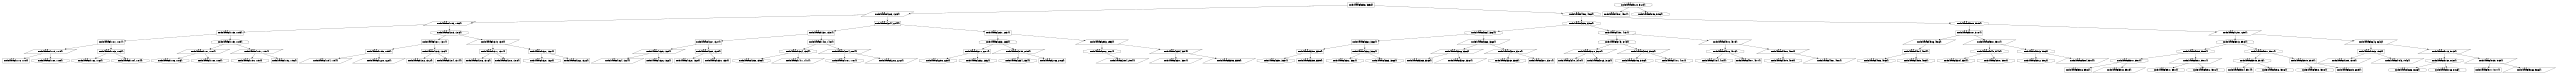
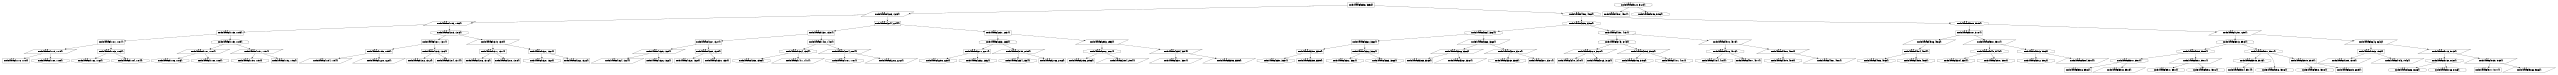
  digraph {
    node [shape=octagon]
    edge [arrowhead=dot]
    n1 [label="Node{data=[3356, 3356]}" shape=box]
    n2 [label="Node{data=[1323, 1323]}" shape=parallelogram]
    n3 [label="Node{data=[4982, 4982]}"]
    n4 [label="Node{data=[1193, 1193]}" shape=parallelogram]
    n5 [label="Node{data=[2244, 2244]}" shape=box]
    n6 [label="Node{data=[3392, 3392]}"]
    n7 [label="Node{data=[5905, 5905]}"]
    n8 [label="Node{data=[1185, 1185]}" shape=box]
    n9 [label="Node{data=[1315, 1315]}"]
    n10 [label="Node{data=[1331, 1331]}" shape=box]
    n11 [label="Node{data=[2837, 2837]}" shape=box]
    n12 [label="Node{data=[1181, 1181]}" shape=box]
    n13 [label="Node{data=[1189, 1189]}"]
    n14 [label="Node{data=[1311, 1311]}" shape=box]
    n15 [label="Node{data=[1319, 1319]}" shape=parallelogram]
    n16 [label="Node{data=[1179, 1179]}" shape=parallelogram]
    n17 [label="Node{data=[1183, 1183]}" shape=box]
    n18 [label="Node{data=[1187, 1187]}" shape=parallelogram]
    n19 [label="Node{data=[1191, 1191]}" shape=parallelogram]
    n20 [label="Node{data=[1178, 1178]}" shape=box]
    n21 [label="Node{data=[1180, 1180]}"]
    n22 [label="Node{data=[1182, 1182]}"]
    n23 [label="Node{data=[1184, 1184]}"]
    n24 [label="Node{data=[1186, 1186]}"]
    n25 [label="Node{data=[1188, 1188]}"]
    n26 [label="Node{data=[1190, 1190]}"]
    n27 [label="Node{data=[1192, 1192]}" shape=box]
    n28 [label="Node{data=[1195, 1195]}" shape=box]
    n29 [label="Node{data=[1313, 1313]}" shape=box]
    n30 [label="Node{data=[1317, 1317]}" shape=box]
    n31 [label="Node{data=[1321, 1321]}" shape=box]
    n32 [label="Node{data=[1194, 1194]}" shape=parallelogram]
    n33 [label="Node{data=[1228, 1228]}" shape=parallelogram]
    n34 [label="Node{data=[1312, 1312]}" shape=box]
    n35 [label="Node{data=[1314, 1314]}" shape=box]
    n36 [label="Node{data=[1316, 1316]}" shape=box]
    n37 [label="Node{data=[1318, 1318]}" shape=box]
    n38 [label="Node{data=[1320, 1320]}"]
    n39 [label="Node{data=[1322, 1322]}" shape=box]
    n40 [label="Node{data=[1327, 1327]}" shape=box]
    n41 [label="Node{data=[1480, 1480]}" shape=box]
    n42 [label="Node{data=[2333, 2333]}"]
    n43 [label="Node{data=[2953, 2953]}" shape=parallelogram]
    n44 [label="Node{data=[1325, 1325]}" shape=parallelogram]
    n45 [label="Node{data=[1329, 1329]}" shape=box]
    n46 [label="Node{data=[1364, 1364]}"]
    n47 [label="Node{data=[2004, 2004]}" shape=parallelogram]
    n48 [label="Node{data=[1324, 1324]}" shape=parallelogram]
    n49 [label="Node{data=[1326, 1326]}" shape=box]
    n50 [label="Node{data=[1328, 1328]}" shape=box]
    n51 [label="Node{data=[1330, 1330]}" shape=box]
    n52 [label="Node{data=[1358, 1358]}"]
    n53 [label="Node{data=[1411, 1411]}" shape=parallelogram]
    n54 [label="Node{data=[1781, 1781]}"]
    n55 [label="Node{data=[2202, 2202]}" shape=parallelogram]
    n56 [label="Node{data=[2271, 2271]}" shape=box]
    n57 [label="Node{data=[2759, 2759]}" shape=parallelogram]
    n58 [label="Node{data=[2867, 2867]}"]
    n59 [label="Node{data=[3354, 3354]}" shape=parallelogram]
    n60 [label="Node{data=[2258, 2258]}"]
    n61 [label="Node{data=[2332, 2332]}"]
    n62 [label="Node{data=[2334, 2334]}"]
    n63 [label="Node{data=[2766, 2766]}" shape=box]
+   n64 [label="Node{data=[2856, 2856]}" shape=box]
    n65 [label="Node{data=[2904, 2904]}" shape=parallelogram]
    n66 [label="Node{data=[3307, 3307]}" shape=parallelogram]
    n67 [label="Node{data=[3355, 3355]}" shape=parallelogram]
    n68 [label="Node{data=[3364, 3364]}"]
    n69 [label="Node{data=[4157, 4157]}"]
    n70 [label="Node{data=[5187, 5187]}" shape=box]
    n71 [label="Node{data=[7290, 7290]}" shape=parallelogram]
    n72 [label="Node{data=[3360, 3360]}" shape=box]
    n73 [label="Node{data=[3368, 3368]}" shape=parallelogram]
    n74 [label="Node{data=[3743, 3743]}"]
    n75 [label="Node{data=[4978, 4978]}" shape=parallelogram]
    n76 [label="Node{data=[3358, 3358]}" shape=box]
    n77 [label="Node{data=[3362, 3362]}" shape=box]
    n78 [label="Node{data=[3366, 3366]}" shape=parallelogram]
    n79 [label="Node{data=[3370, 3370]}" shape=parallelogram]
    n80 [label="Node{data=[3357, 3357]}"]
    n81 [label="Node{data=[3359, 3359]}" shape=box]
    n82 [label="Node{data=[3361, 3361]}"]
    n83 [label="Node{data=[3363, 3363]}"]
    n84 [label="Node{data=[3365, 3365]}" shape=box]
    n85 [label="Node{data=[3367, 3367]}" shape=parallelogram]
    n86 [label="Node{data=[3369, 3369]}"]
    n87 [label="Node{data=[3371, 3371]}" shape=box]
    n88 [label="Node{data=[3670, 3670]}" shape=parallelogram]
    n89 [label="Node{data=[3903, 3903]}" shape=parallelogram]
    n90 [label="Node{data=[4976, 4976]}"]
    n91 [label="Node{data=[4980, 4980]}" shape=parallelogram]
    n92 [label="Node{data=[3470, 3470]}" shape=box]
    n93 [label="Node{data=[3723, 3723]}" shape=box]
    n94 [label="Node{data=[3756, 3756]}"]
    n95 [label="Node{data=[4101, 4101]}"]
    n96 [label="Node{data=[4184, 4184]}"]
    n97 [label="Node{data=[4977, 4977]}" shape=box]
    n98 [label="Node{data=[4979, 4979]}"]
    n99 [label="Node{data=[4981, 4981]}" shape=parallelogram]
    n100 [label="Node{data=[4986, 4986]}" shape=parallelogram]
    n101 [label="Node{data=[5901, 5901]}" shape=parallelogram]
    n102 [label="Node{data=[5913, 5913]}"]
    n103 [label="Node{data=[8646, 8646]}" shape=parallelogram]
    n104 [label="Node{data=[4984, 4984]}" shape=box]
    n105 [label="Node{data=[5448, 5448]}"]
    n106 [label="Node{data=[5903, 5903]}"]
    n107 [label="Node{data=[4983, 4983]}"]
    n108 [label="Node{data=[4985, 4985]}"]
    n109 [label="Node{data=[5120, 5120]}"]
    n110 [label="Node{data=[4987, 4987]}" shape=box]
    n111 [label="Node{data=[5156, 5156]}"]
    n112 [label="Node{data=[5384, 5384]}"]
    n113 [label="Node{data=[5900, 5900]}"]
    n114 [label="Node{data=[5902, 5902]}"]
    n115 [label="Node{data=[5904, 5904]}" shape=parallelogram]
    n116 [label="Node{data=[5909, 5909]}"]
    n117 [label="Node{data=[5917, 5917]}"]
    n118 [label="Node{data=[7583, 7583]}" shape=box]
    n119 [label="Node{data=[9113, 9113]}" shape=parallelogram]
    n120 [label="Node{data=[5907, 5907]}"]
    n121 [label="Node{data=[5911, 5911]}" shape=parallelogram]
    n122 [label="Node{data=[5915, 5915]}"]
    n123 [label="Node{data=[5919, 5919]}" shape=box]
    n124 [label="Node{data=[5906, 5906]}" shape=box]
    n125 [label="Node{data=[5908, 5908]}" shape=parallelogram]
    n126 [label="Node{data=[5910, 5910]}"]
    n127 [label="Node{data=[5912, 5912]}"]
    n128 [label="Node{data=[5914, 5914]}" shape=box]
    n129 [label="Node{data=[5916, 5916]}"]
    n130 [label="Node{data=[5918, 5918]}"]
    n131 [label="Node{data=[6805, 6805]}" shape=box]
    n132 [label="Node{data=[7309, 7309]}" shape=parallelogram]
    n133 [label="Node{data=[7946, 7946]}" shape=parallelogram]
    n134 [label="Node{data=[8730, 8730]}"]
    n135 [label="Node{data=[9739, 9739]}" shape=parallelogram]
    n136 [label="Node{data=[8686, 8686]}"]
    n137 [label="Node{data=[8766, 8766]}"]
    n138 [label="Node{data=[9177, 9177]}" shape=box]
    n139 [label="Node{data=[9866, 9866]}" shape=parallelogram]
    n1 -> n2 [arrowhead=vee]
    n1 -> n3 [arrowhead=normal]
    n2 -> n4 [arrowhead=normal]
    n2 -> n5 [arrowhead=vee]
    n3 -> n6
    n3 -> n7
    n4 -> n8 [arrowhead=vee]
    n4 -> n9 [arrowhead=vee]
    n5 -> n10
    n5 -> n11
    n6 -> n68
    n6 -> n69 [arrowhead=vee]
    n7 -> n70
    n7 -> n71 [arrowhead=vee]
    n8 -> n12 [arrowhead=vee]
    n8 -> n13
    n9 -> n14 [arrowhead=normal]
    n9 -> n15 [arrowhead=normal]
    n10 -> n40
    n10 -> n41
    n11 -> n42 [arrowhead=vee]
    n11 -> n43 [arrowhead=normal]
    n12 -> n16
    n12 -> n17
    n13 -> n18
    n13 -> n19 [arrowhead=normal]
    n14 -> n28 [arrowhead=normal]
    n14 -> n29 [arrowhead=vee]
    n15 -> n30
    n15 -> n31
    n16 -> n20
    n16 -> n21 [arrowhead=vee]
    n17 -> n22
    n17 -> n23 [arrowhead=normal]
    n18 -> n24 [arrowhead=vee]
    n18 -> n25 [arrowhead=vee]
    n19 -> n26 [arrowhead=normal]
    n19 -> n27 [arrowhead=normal]
    n28 -> n32 [arrowhead=vee]
    n28 -> n33
    n29 -> n34 [arrowhead=vee]
    n29 -> n35 [arrowhead=vee]
    n30 -> n36 [arrowhead=normal]
    n30 -> n37 [arrowhead=vee]
    n31 -> n38 [arrowhead=normal]
    n31 -> n39 [arrowhead=vee]
    n40 -> n44 [arrowhead=normal]
    n40 -> n45 [arrowhead=normal]
    n41 -> n46
    n41 -> n47 [arrowhead=vee]
    n42 -> n56 [arrowhead=normal]
    n42 -> n57
    n43 -> n58 [arrowhead=normal]
    n43 -> n59 [arrowhead=normal]
    n44 -> n48
    n44 -> n49 [arrowhead=normal]
    n45 -> n50 [arrowhead=normal]
    n45 -> n51
    n46 -> n52 [arrowhead=normal]
    n46 -> n53 [arrowhead=normal]
    n47 -> n54 [arrowhead=normal]
    n47 -> n55 [arrowhead=vee]
    n56 -> n60
    n56 -> n61 [arrowhead=normal]
    n57 -> n62
    n57 -> n63
+   n58 -> n64
    n58 -> n65
    n59 -> n66
    n59 -> n67
    n68 -> n72
    n68 -> n73 [arrowhead=vee]
    n69 -> n74
    n69 -> n75 [arrowhead=vee]
    n70 -> n100
    n70 -> n101
    n71 -> n102
    n71 -> n103
    n72 -> n76 [arrowhead=normal]
    n72 -> n77 [arrowhead=normal]
    n73 -> n78 [arrowhead=normal]
    n73 -> n79 [arrowhead=vee]
    n74 -> n88
    n74 -> n89 [arrowhead=normal]
    n75 -> n90 [arrowhead=vee]
    n75 -> n91 [arrowhead=normal]
    n76 -> n80 [arrowhead=normal]
    n76 -> n81 [arrowhead=normal]
    n77 -> n82 [arrowhead=vee]
    n77 -> n83
    n78 -> n84 [arrowhead=vee]
    n78 -> n85 [arrowhead=vee]
    n79 -> n86
    n79 -> n87 [arrowhead=vee]
    n88 -> n92 [arrowhead=vee]
    n88 -> n93 [arrowhead=normal]
    n89 -> n94 [arrowhead=vee]
    n89 -> n95 [arrowhead=normal]
    n90 -> n96 [arrowhead=normal]
    n90 -> n97
    n91 -> n98
    n91 -> n99 [arrowhead=vee]
    n100 -> n104 [arrowhead=vee]
    n101 -> n105 [arrowhead=normal]
    n101 -> n106
    n102 -> n116 [arrowhead=normal]
    n102 -> n117
    n103 -> n118 [arrowhead=vee]
    n103 -> n119 [arrowhead=vee]
    n104 -> n107
    n104 -> n108
    n105 -> n112 [arrowhead=normal]
    n105 -> n113 [arrowhead=vee]
    n106 -> n114
    n106 -> n115 [arrowhead=vee]
    n109 -> n110 [arrowhead=normal]
    n109 -> n111 [arrowhead=normal]
    n116 -> n120
    n116 -> n121
    n117 -> n122 [arrowhead=vee]
    n117 -> n123 [arrowhead=vee]
    n118 -> n132 [arrowhead=normal]
    n118 -> n133 [arrowhead=normal]
    n119 -> n134
    n119 -> n135 [arrowhead=normal]
    n120 -> n124
    n120 -> n125 [arrowhead=vee]
    n121 -> n126
    n121 -> n127
    n122 -> n128 [arrowhead=normal]
-   n122 -> n129 [arrowhead=normal]
+   n117 -> n129 [arrowhead=normal]
    n123 -> n130 [arrowhead=normal]
    n123 -> n131 [arrowhead=normal]
    n134 -> n136 [arrowhead=normal]
    n134 -> n137 [arrowhead=vee]
    n135 -> n138
    n135 -> n139
  }
